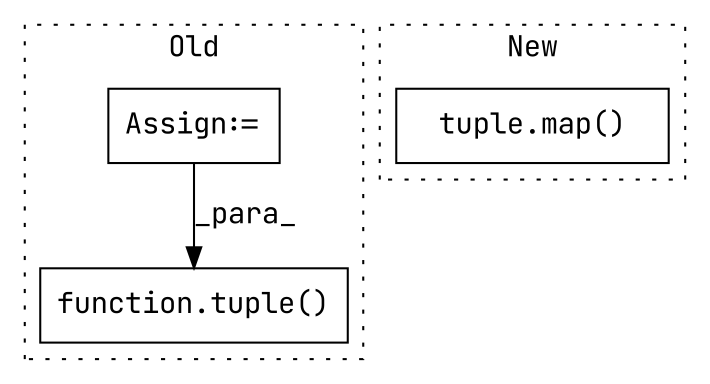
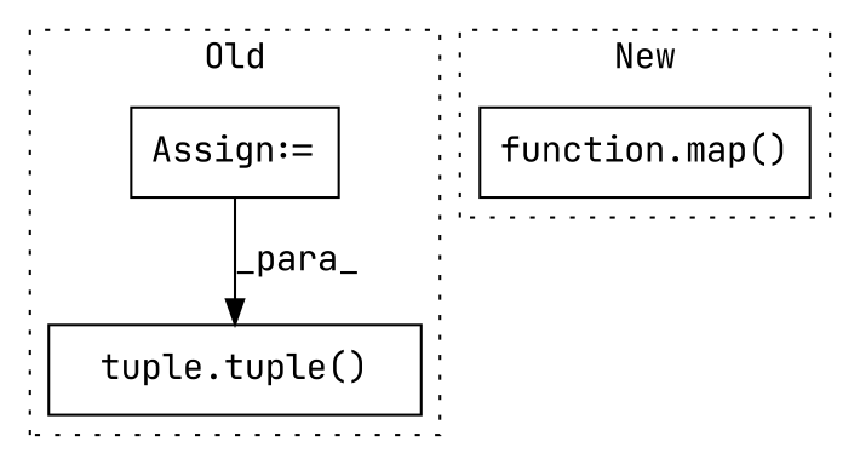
  digraph {
    fontname="JetBrains Mono"
    node [a=75 shape=box fontname="JetBrains Mono"]
-   n1 [l="6,1" label="function.tuple()" s="16408,16426"]
+   n1 [l="6,1" label="tuple.tuple()" s="16408,16426"]
    n2 [a=68 l=3 label="Assign:=" s=16247]
-   n3 [l="4,1" label="tuple.map()" s="16537,16573"]
+   n3 [l="4,1" label="function.map()" s="16537,16573"]
    subgraph cluster_1 {
      label=Old
      style=dotted
      n1
      n2
    }
    subgraph cluster_2 {
      label=New
      style=dotted
      n3
    }
    n2 -> n1 [label=_para_ fontname="JetBrains Mono"]
  }
